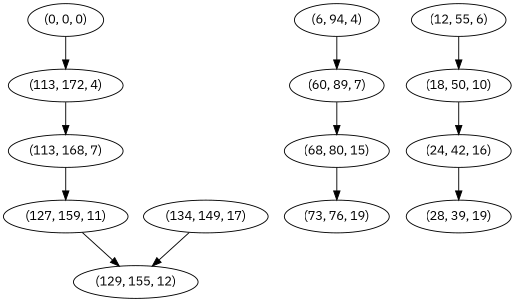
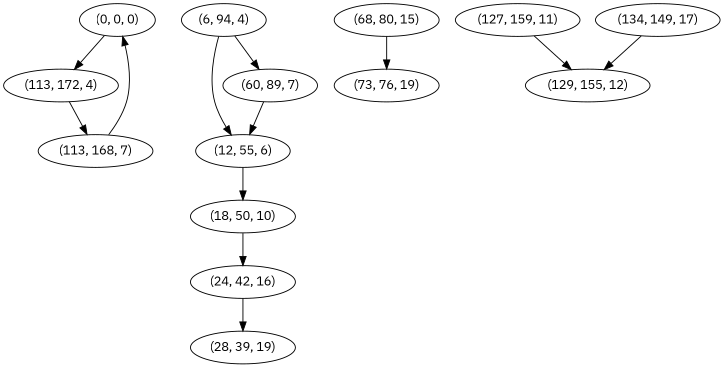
  digraph {
    fontname="IBM Plex Sans"
    node [fontname="IBM Plex Sans"]
    edge [fontname="IBM Plex Sans"]
    "(0, 0, 0)"
    "(113, 172, 4)"
    "(6, 94, 4)"
    "(12, 55, 6)"
    "(60, 89, 7)"
    n6 [label="(113, 168, 7)"]
    "(18, 50, 10)"
    "(68, 80, 15)"
    "(24, 42, 16)"
    "(28, 39, 19)"
    "(73, 76, 19)"
    "(127, 159, 11)"
    "(129, 155, 12)"
    "(134, 149, 17)"
    "(0, 0, 0)" -> "(113, 172, 4)"
    "(113, 172, 4)" -> n6
+   "(6, 94, 4)" -> "(12, 55, 6)"
    "(6, 94, 4)" -> "(60, 89, 7)"
    "(12, 55, 6)" -> "(18, 50, 10)"
-   "(60, 89, 7)" -> "(68, 80, 15)"
-   n6 -> "(127, 159, 11)"
+   "(60, 89, 7)" -> "(12, 55, 6)"
+   n6 -> "(0, 0, 0)"
    "(18, 50, 10)" -> "(24, 42, 16)"
    "(68, 80, 15)" -> "(73, 76, 19)"
    "(24, 42, 16)" -> "(28, 39, 19)"
    "(127, 159, 11)" -> "(129, 155, 12)"
    "(134, 149, 17)" -> "(129, 155, 12)"
  }
